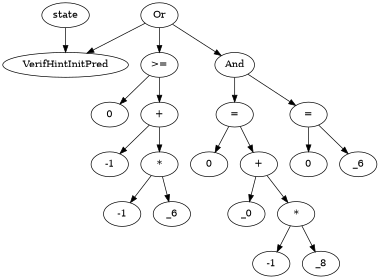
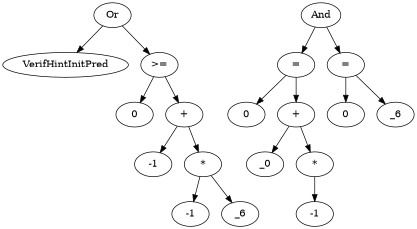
  digraph {
-   n1 [label=state]
    n2 [label=VerifHintInitPred]
    n3 [label=Or]
    n4 [label=">="]
    n5 [label=And]
    n6 [label=0]
    n7 [label="+"]
    n8 [label="="]
    n9 [label="="]
    n10 [label=-1]
    n11 [label="*"]
    n12 [label=-1]
    n13 [label=_6]
    n14 [label=0]
    n15 [label="+"]
    n16 [label=0]
    n17 [label=_6]
    n18 [label=_0]
    n19 [label="*"]
    n20 [label=-1]
-   n21 [label=_8]
-   n1 -> n2
    n3 -> n2
    n3 -> n4
-   n3 -> n5
    n4 -> n6
    n4 -> n7
    n5 -> n8
    n5 -> n9
    n7 -> n10
    n7 -> n11
    n8 -> n14
    n8 -> n15
    n9 -> n16
    n9 -> n17
    n11 -> n12
    n11 -> n13
    n15 -> n18
    n15 -> n19
    n19 -> n20
-   n19 -> n21
  }
